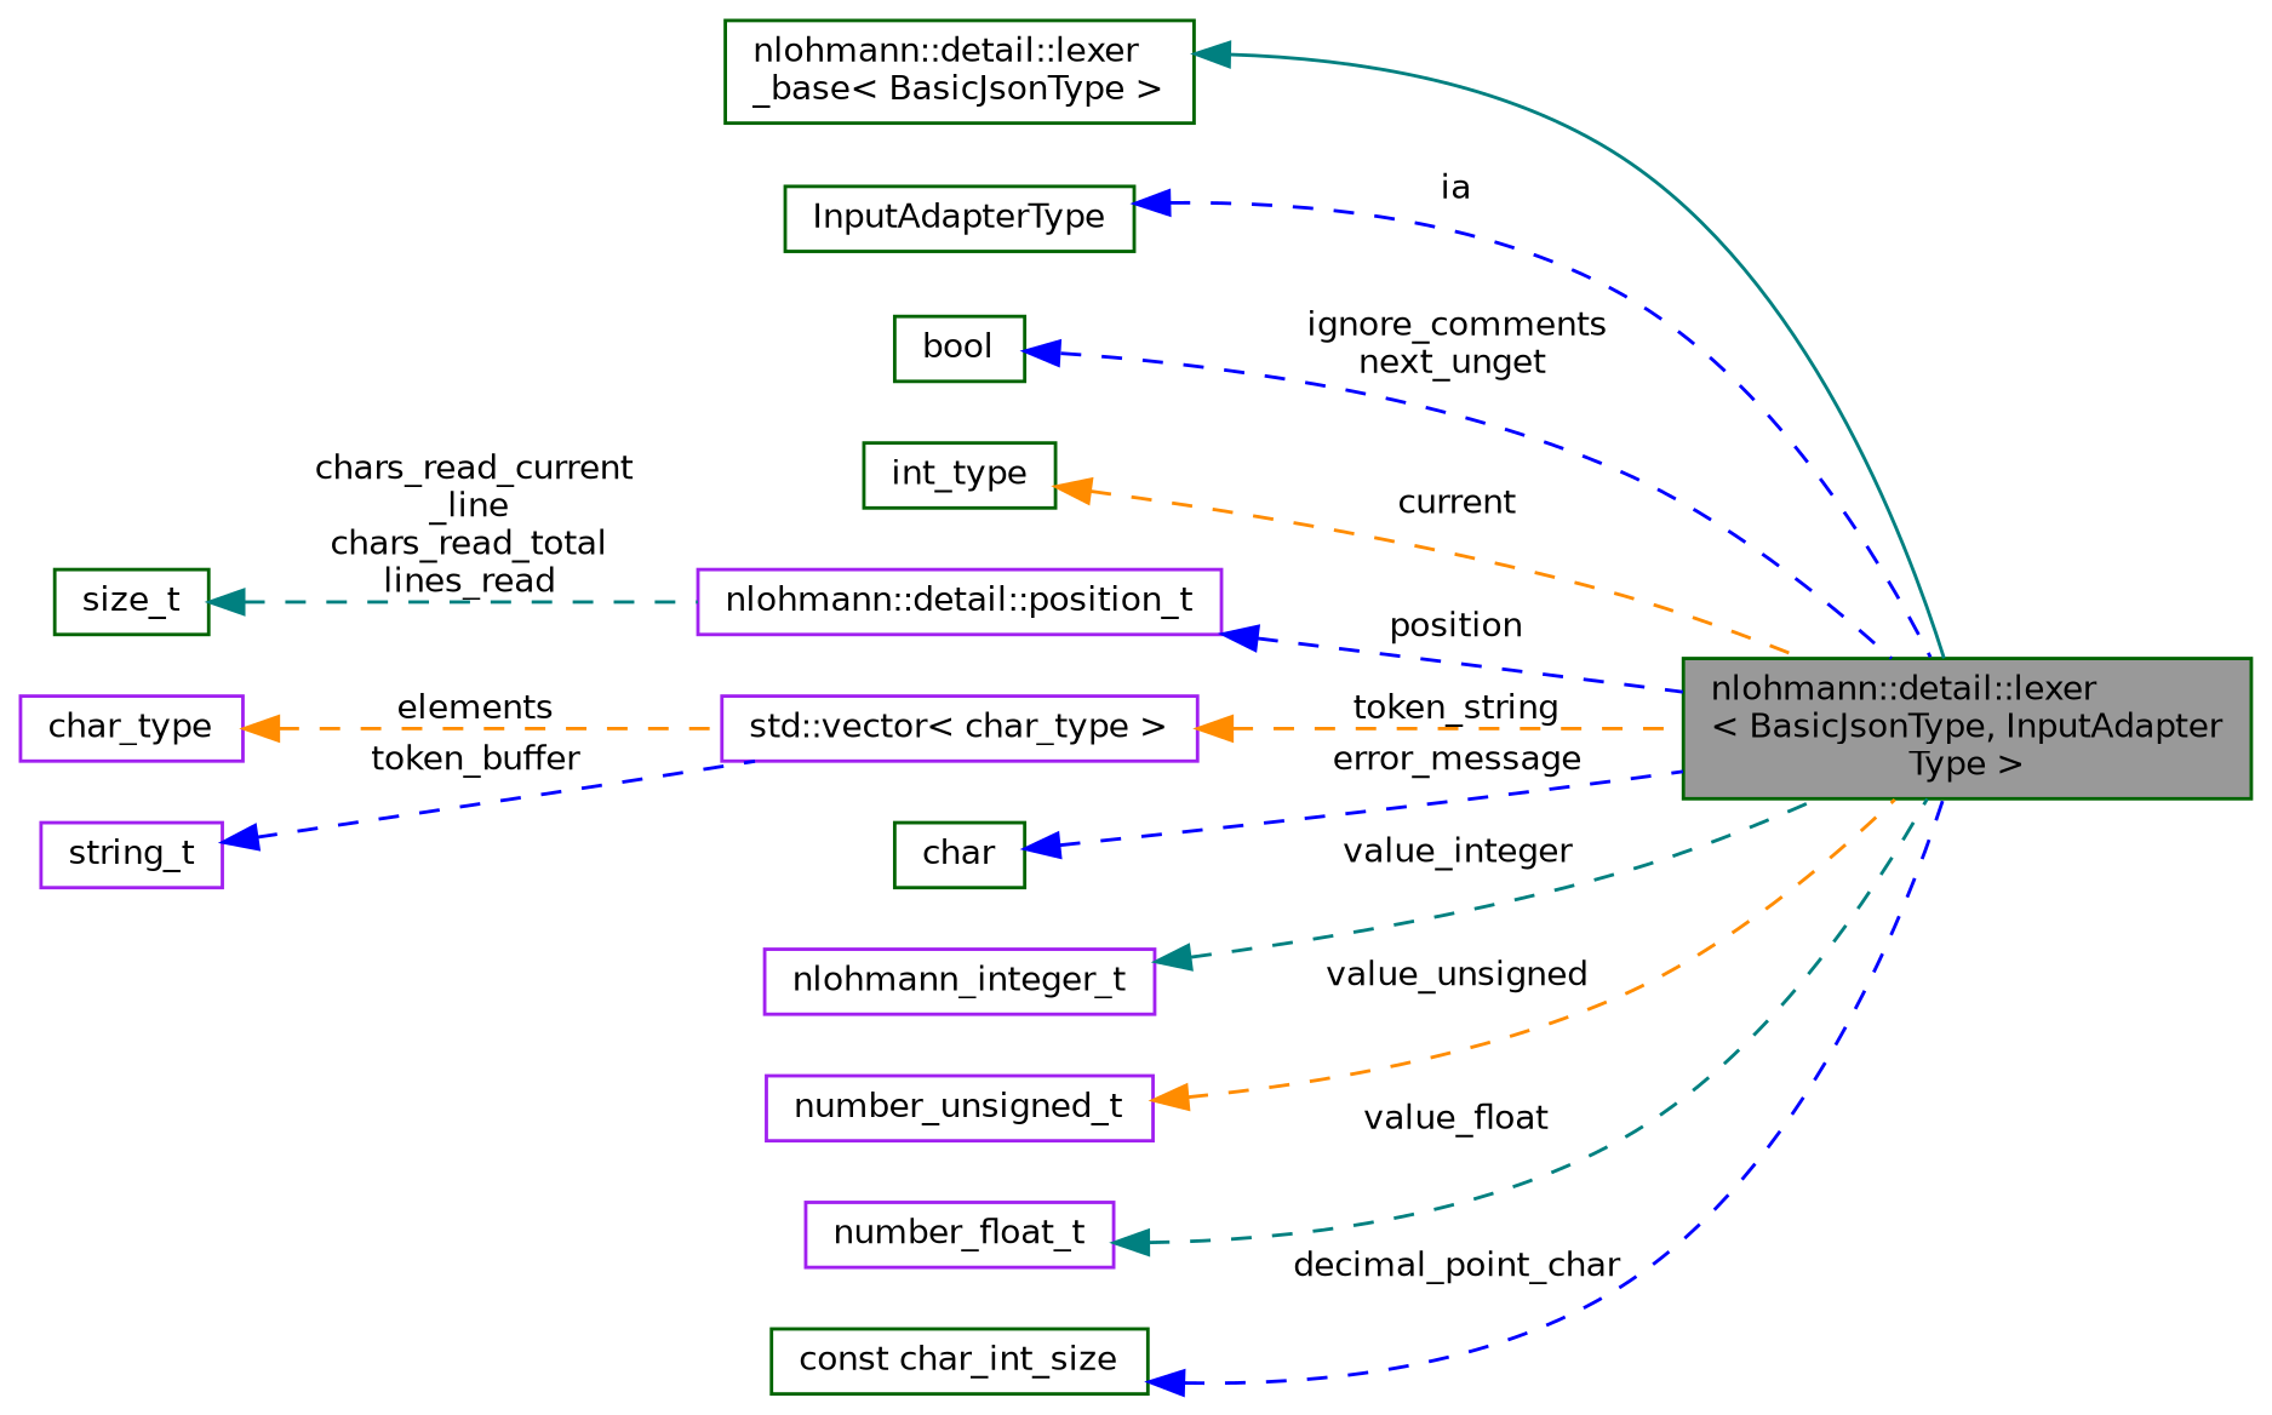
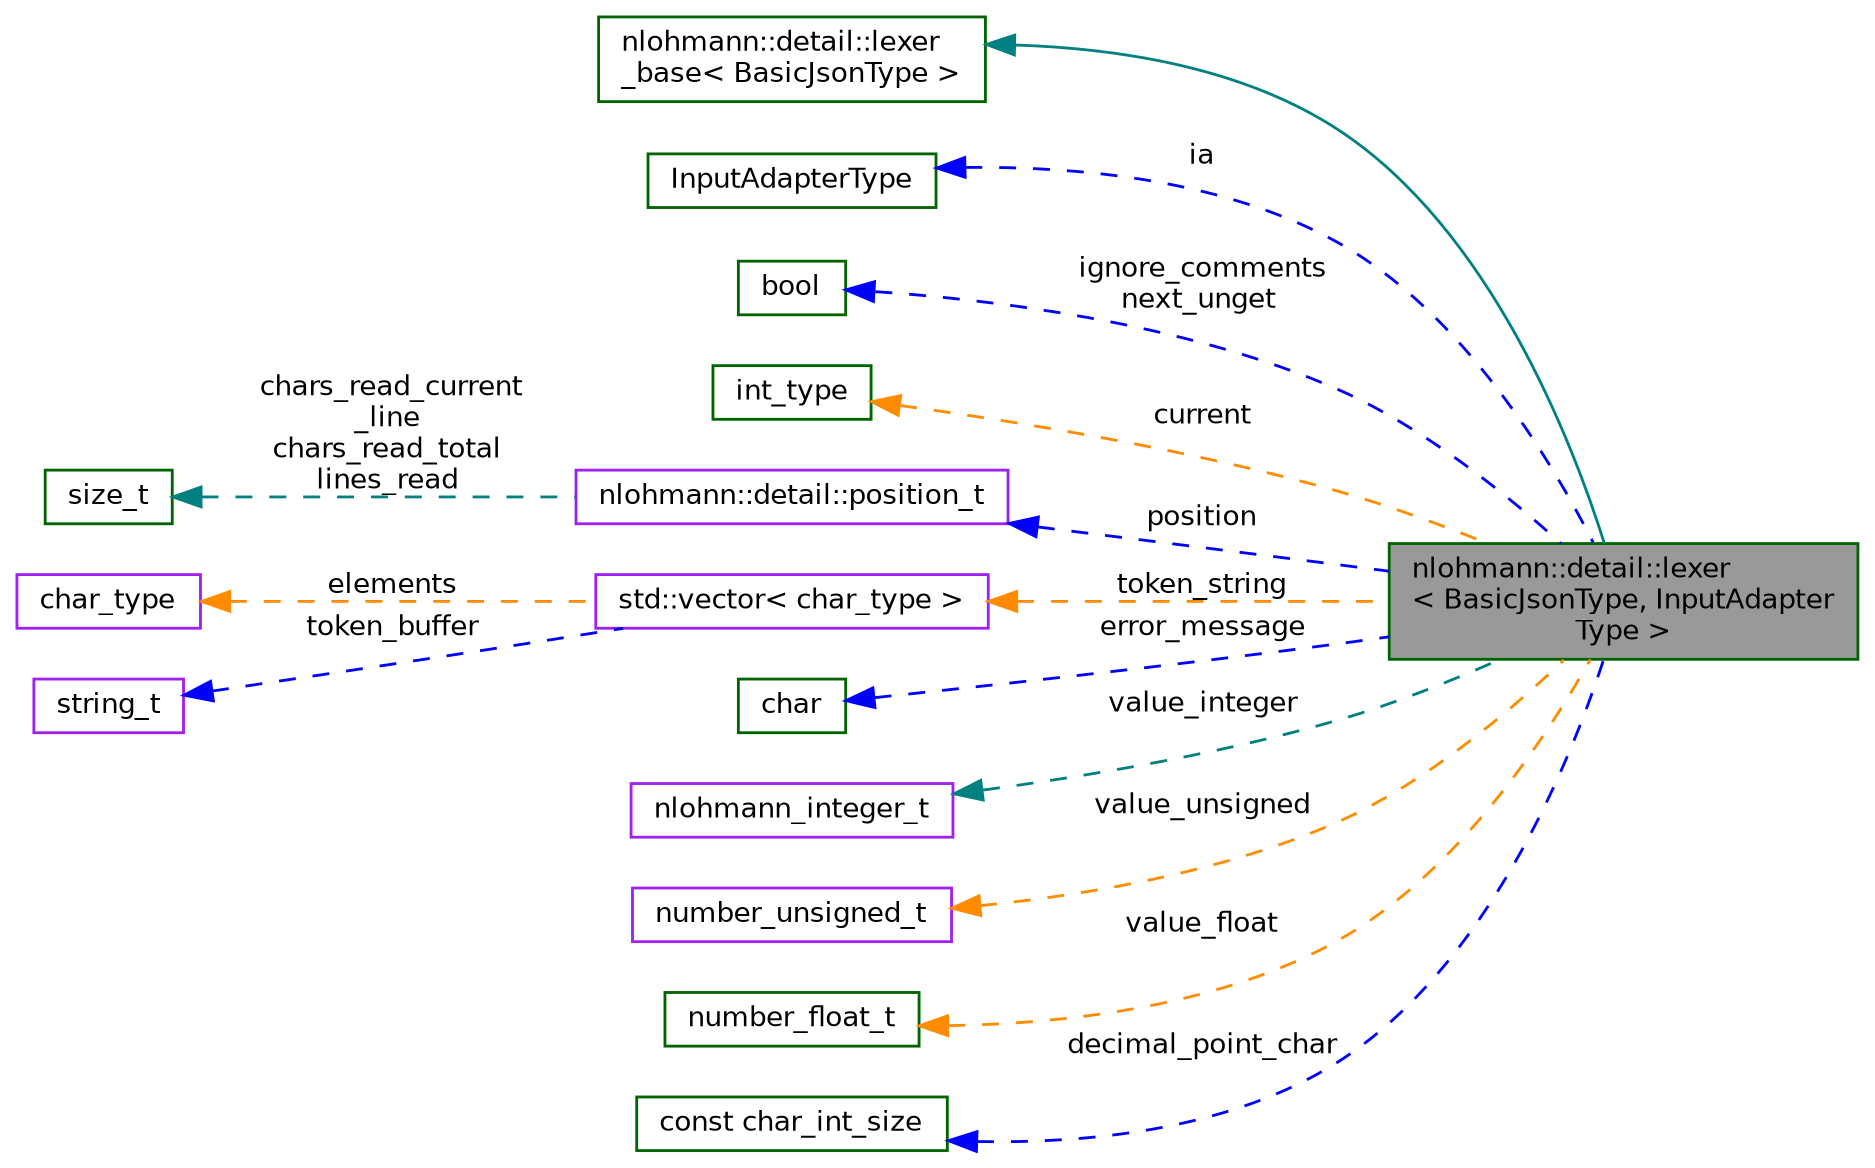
  digraph {
    rankdir=LR
    node [color=darkgreen fillcolor=white fontname=Helvetica fontsize=10 shape=box style=filled]
    edge [color=blue dir=back fontname=Helvetica fontsize=10 labelfontname=Helvetica labelfontsize=10 style=dashed]
    n1 [fillcolor=grey60 fontcolor=black height=0.2 label="nlohmann::detail::lexer\l\< BasicJsonType, InputAdapter\lType \>" width=0.4]
    n2 [height=0.2 label="nlohmann::detail::lexer\l_base\< BasicJsonType \>" width=0.4]
    n3 [height=0.2 label=InputAdapterType width=0.4]
    n4 [height=0.2 label=bool width=0.4]
    n5 [height=0.2 label=int_type width=0.4]
    n6 [color=purple height=0.2 label="nlohmann::detail::position_t" width=0.4]
    n7 [height=0.2 label=size_t width=0.4]
    n8 [color=purple height=0.2 label="std::vector\< char_type \>" width=0.4]
    n9 [color=purple height=0.2 label=char_type width=0.4]
    n10 [color=purple height=0.2 label=string_t width=0.4]
    n11 [height=0.2 label=char width=0.4]
    n12 [color=purple height=0.2 label=nlohmann_integer_t width=0.4]
    n13 [color=purple height=0.2 label=number_unsigned_t width=0.4]
-   n14 [color=purple height=0.2 label=number_float_t width=0.4]
+   n14 [height=0.2 label=number_float_t width=0.4]
    n15 [height=0.2 label="const char_int_size" width=0.4]
    n2 -> n1 [color=teal style=solid]
    n3 -> n1 [label=" ia"]
    n4 -> n1 [label=" ignore_comments\nnext_unget"]
    n5 -> n1 [color=darkorange label=" current"]
    n6 -> n1 [label=" position"]
    n7 -> n6 [color=teal label=" chars_read_current\l_line\nchars_read_total\nlines_read"]
    n8 -> n1 [color=darkorange label=" token_string"]
    n9 -> n8 [color=darkorange label=" elements"]
    n10 -> n8 [label=" token_buffer"]
    n11 -> n1 [label=" error_message"]
    n12 -> n1 [color=teal label=" value_integer"]
    n13 -> n1 [color=darkorange label=" value_unsigned"]
-   n14 -> n1 [color=teal label=" value_float"]
+   n14 -> n1 [color=darkorange label=" value_float"]
    n15 -> n1 [label=" decimal_point_char"]
  }
